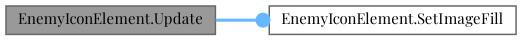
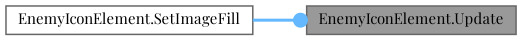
  digraph {
    rankdir=LR
    fontname="Playfair Display"
    node [fontname="Playfair Display" fontsize=10 shape=box style=filled]
    n1 [color=gray40 fillcolor=grey60 fontcolor=black height=0.2 label="EnemyIconElement.Update" width=0.4]
    n2 [color=grey40 fillcolor=white height=0.2 label="EnemyIconElement.SetImageFill" width=0.4]
-   n1 -> n2 [color=steelblue1 fontname="Playfair Display" fontsize=10 labelfontname=Helvetica labelfontsize=10 style=bold arrowhead=dot]
+   n2 -> n1 [color=steelblue1 fontname="Playfair Display" fontsize=10 labelfontname=Helvetica labelfontsize=10 style=bold arrowhead=dot]
  }
